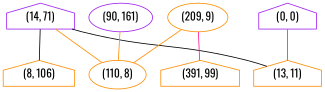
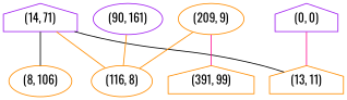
  graph {
    fontname=Oswald
    node [color=darkorange fontname=Oswald shape=house]
    edge [color=darkorange fontname=Oswald weight=1]
    n1 [color=purple label="(14, 71)"]
-   "(8, 106)"
-   "(110, 8)" [shape=ellipse]
+   "(8, 106)" [shape=ellipse]
+   "(110, 8)" [shape=ellipse label="(116, 8)"]
    "(13, 11)"
    "(0, 0)" [color=purple]
    "(209, 9)" [shape=ellipse]
    n7 [label="(391, 99)"]
    "(90, 161)" [color=purple shape=ellipse]
    n1 -- "(8, 106)" [color=black]
    n1 -- "(110, 8)"
    n1 -- "(13, 11)" [color=black]
    "(0, 0)" -- "(13, 11)" [color=deeppink weight=4]
    "(209, 9)" -- "(110, 8)"
    "(209, 9)" -- n7 [color=deeppink]
    "(90, 161)" -- "(110, 8)"
  }
